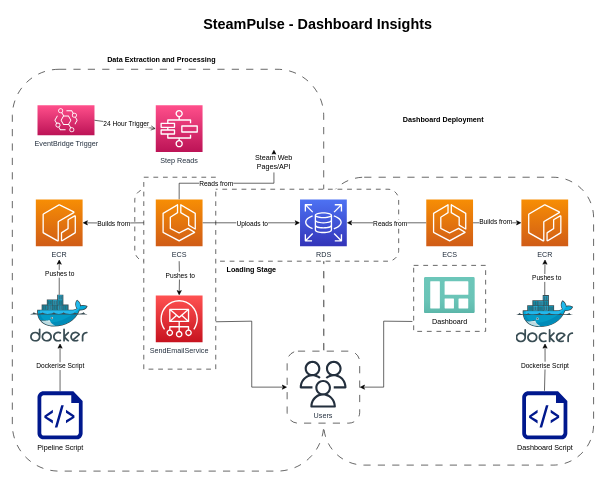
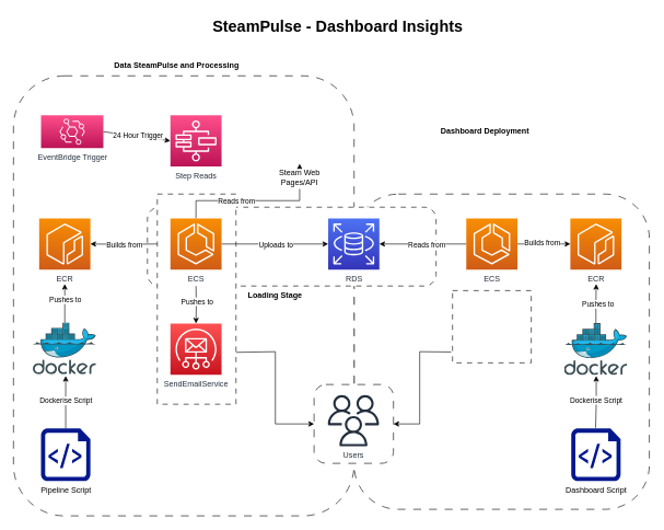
  <mxCell id="0" />
  <mxCell id="1" parent="0" />
  <mxCell id="2" value="" style="rounded=1;whiteSpace=wrap;html=1;dashed=1;dashPattern=12 12;fillColor=default;glass=0;" vertex="1" parent="1"><mxGeometry x="539.2" y="295" width="450" height="480" as="geometry" /></mxCell>
  <mxCell id="3" value="" style="rounded=0;whiteSpace=wrap;html=1;dashed=1;dashPattern=8 8;" vertex="1" parent="1"><mxGeometry x="689.2" y="442" width="120" height="110" as="geometry" /></mxCell>
  <mxCell id="4" value="" style="rounded=1;whiteSpace=wrap;html=1;fillColor=default;dashed=1;dashPattern=12 12;" vertex="1" parent="1"><mxGeometry x="20" y="115" width="519.2" height="670" as="geometry" /></mxCell>
  <mxCell id="5" value="" style="rounded=1;whiteSpace=wrap;html=1;fillColor=default;dashed=1;dashPattern=8 8;glass=0;" vertex="1" parent="1"><mxGeometry x="224.2" y="315" width="440" height="120" as="geometry" /></mxCell>
  <mxCell id="6" value="" style="rounded=0;whiteSpace=wrap;html=1;strokeWidth=1;perimeterSpacing=10;dashed=1;fillColor=default;glass=0;shadow=0;dashPattern=8 8;" vertex="1" parent="1"><mxGeometry x="239.2" y="295" width="120" height="320" as="geometry" /></mxCell>
  <mxCell id="7" value="EventBridge Trigger" style="sketch=0;points=[[0,0,0],[0.25,0,0],[0.5,0,0],[0.75,0,0],[1,0,0],[0,1,0],[0.25,1,0],[0.5,1,0],[0.75,1,0],[1,1,0],[0,0.25,0],[0,0.5,0],[0,0.75,0],[1,0.25,0],[1,0.5,0],[1,0.75,0]];outlineConnect=0;fontColor=#232F3E;gradientColor=#FF4F8B;gradientDirection=north;fillColor=#BC1356;strokeColor=#ffffff;dashed=0;verticalLabelPosition=bottom;verticalAlign=top;align=center;html=1;fontSize=12;fontStyle=0;aspect=fixed;shape=mxgraph.aws4.resourceIcon;resIcon=mxgraph.aws4.eventbridge;" vertex="1" parent="1"><mxGeometry x="62" y="175" width="95" height="50" as="geometry" /></mxCell>
- <mxCell id="8" value="" style="endArrow=open;html=1;rounded=0;exitX=1;exitY=0.5;exitDx=0;exitDy=0;exitPerimeter=0;entryX=0;entryY=0.5;entryDx=0;entryDy=0;entryPerimeter=0;" edge="1" parent="1" source="7" target="10"><mxGeometry width="50" height="50" relative="1" as="geometry"><mxPoint x="519.2" y="594" as="sourcePoint" /><mxPoint x="299.2" y="214" as="targetPoint" /></mxGeometry></mxCell>
+ <mxCell id="8" value="" style="endArrow=classic;html=1;rounded=0;exitX=1;exitY=0.5;exitDx=0;exitDy=0;exitPerimeter=0;entryX=0;entryY=0.5;entryDx=0;entryDy=0;entryPerimeter=0;" edge="1" parent="1" source="7" target="10"><mxGeometry width="50" height="50" relative="1" as="geometry"><mxPoint x="519.2" y="594" as="sourcePoint" /><mxPoint x="299.2" y="214" as="targetPoint" /></mxGeometry></mxCell>
  <mxCell id="9" value="24 Hour Trigger" style="edgeLabel;html=1;align=center;verticalAlign=middle;resizable=0;points=[];" vertex="1" connectable="0" parent="8"><mxGeometry x="-0.171" y="-1" relative="1" as="geometry"><mxPoint x="10" y="-1" as="offset" /></mxGeometry></mxCell>
  <mxCell id="10" value="Step Reads" style="sketch=0;points=[[0,0,0],[0.25,0,0],[0.5,0,0],[0.75,0,0],[1,0,0],[0,1,0],[0.25,1,0],[0.5,1,0],[0.75,1,0],[1,1,0],[0,0.25,0],[0,0.5,0],[0,0.75,0],[1,0.25,0],[1,0.5,0],[1,0.75,0]];outlineConnect=0;fontColor=#232F3E;gradientColor=#FF4F8B;gradientDirection=north;fillColor=#BC1356;strokeColor=#ffffff;dashed=0;verticalLabelPosition=bottom;verticalAlign=top;align=center;html=1;fontSize=12;fontStyle=0;aspect=fixed;shape=mxgraph.aws4.resourceIcon;resIcon=mxgraph.aws4.step_functions;" vertex="1" parent="1"><mxGeometry x="259.2" y="175" width="78" height="78" as="geometry" /></mxCell>
  <mxCell id="11" style="edgeStyle=orthogonalEdgeStyle;rounded=0;orthogonalLoop=1;jettySize=auto;html=1;" edge="1" parent="1" source="13"><mxGeometry relative="1" as="geometry"><mxPoint x="98.2" y="432" as="targetPoint" /></mxGeometry></mxCell>
  <mxCell id="12" value="Pushes to" style="edgeLabel;html=1;align=center;verticalAlign=middle;resizable=0;points=[];" vertex="1" connectable="0" parent="11"><mxGeometry x="0.199" relative="1" as="geometry"><mxPoint as="offset" /></mxGeometry></mxCell>
  <mxCell id="13" value="" style="image;sketch=0;aspect=fixed;html=1;points=[];align=center;fontSize=12;image=img/lib/mscae/Docker.svg;" vertex="1" parent="1"><mxGeometry x="50.03" y="491" width="96.35" height="79" as="geometry" /></mxCell>
- <mxCell id="14" value="&lt;font style=&quot;font-size: 24px;&quot;&gt;SteamPulse - Dashboard Insights&lt;/font&gt;" style="text;html=1;align=center;verticalAlign=middle;resizable=0;points=[];autosize=1;strokeColor=none;fillColor=none;fontStyle=1" vertex="1" parent="1"><mxGeometry x="329.06" y="20" width="400" height="40" as="geometry" /></mxCell>
+ <mxCell id="14" value="&lt;font style=&quot;font-size: 24px;&quot;&gt;SteamPulse - Dashboard Insights&lt;/font&gt;" style="text;html=1;align=center;verticalAlign=middle;resizable=0;points=[];autosize=1;strokeColor=none;fillColor=none;fontStyle=1" vertex="1" parent="1"><mxGeometry x="314.06" y="20" width="400" height="40" as="geometry" /></mxCell>
  <mxCell id="15" style="edgeStyle=orthogonalEdgeStyle;rounded=0;orthogonalLoop=1;jettySize=auto;html=1;" edge="1" parent="1" target="22"><mxGeometry relative="1" as="geometry"><mxPoint x="298.2" y="435" as="sourcePoint" /></mxGeometry></mxCell>
  <mxCell id="16" value="Pushes to" style="edgeLabel;html=1;align=center;verticalAlign=middle;resizable=0;points=[];" vertex="1" connectable="0" parent="15"><mxGeometry x="-0.17" y="1" relative="1" as="geometry"><mxPoint as="offset" /></mxGeometry></mxCell>
  <mxCell id="17" value="" style="edgeStyle=orthogonalEdgeStyle;rounded=0;orthogonalLoop=1;jettySize=auto;html=1;" edge="1" parent="1" source="21" target="30"><mxGeometry relative="1" as="geometry"><mxPoint x="417.2" y="371" as="targetPoint" /><Array as="points"><mxPoint x="298.2" y="305" /><mxPoint x="456.2" y="305" /></Array></mxGeometry></mxCell>
  <mxCell id="18" value="Reads from" style="edgeLabel;html=1;align=center;verticalAlign=middle;resizable=0;points=[];" vertex="1" connectable="0" parent="17"><mxGeometry x="-0.108" y="3" relative="1" as="geometry"><mxPoint x="-19" y="3" as="offset" /></mxGeometry></mxCell>
  <mxCell id="19" value="" style="edgeStyle=orthogonalEdgeStyle;rounded=0;orthogonalLoop=1;jettySize=auto;html=1;" edge="1" parent="1" source="21" target="29"><mxGeometry relative="1" as="geometry"><mxPoint x="417.2" y="371" as="targetPoint" /></mxGeometry></mxCell>
  <mxCell id="20" value="Uploads to" style="edgeLabel;html=1;align=center;verticalAlign=middle;resizable=0;points=[];" vertex="1" connectable="0" parent="19"><mxGeometry x="-0.017" y="-3" relative="1" as="geometry"><mxPoint x="2" y="-3" as="offset" /></mxGeometry></mxCell>
  <mxCell id="21" value="ECS" style="sketch=0;points=[[0,0,0],[0.25,0,0],[0.5,0,0],[0.75,0,0],[1,0,0],[0,1,0],[0.25,1,0],[0.5,1,0],[0.75,1,0],[1,1,0],[0,0.25,0],[0,0.5,0],[0,0.75,0],[1,0.25,0],[1,0.5,0],[1,0.75,0]];outlineConnect=0;fontColor=#232F3E;gradientColor=#F78E04;gradientDirection=north;fillColor=#D05C17;strokeColor=#ffffff;dashed=0;verticalLabelPosition=bottom;verticalAlign=top;align=center;html=1;fontSize=12;fontStyle=0;aspect=fixed;shape=mxgraph.aws4.resourceIcon;resIcon=mxgraph.aws4.ecs;" vertex="1" parent="1"><mxGeometry x="259.2" y="332" width="78" height="78" as="geometry" /></mxCell>
  <mxCell id="22" value="SendEmailService" style="sketch=0;points=[[0,0,0],[0.25,0,0],[0.5,0,0],[0.75,0,0],[1,0,0],[0,1,0],[0.25,1,0],[0.5,1,0],[0.75,1,0],[1,1,0],[0,0.25,0],[0,0.5,0],[0,0.75,0],[1,0.25,0],[1,0.5,0],[1,0.75,0]];outlineConnect=0;fontColor=#232F3E;gradientColor=#FF5252;gradientDirection=north;fillColor=#C7131F;strokeColor=#ffffff;dashed=0;verticalLabelPosition=bottom;verticalAlign=top;align=center;html=1;fontSize=12;fontStyle=0;aspect=fixed;shape=mxgraph.aws4.resourceIcon;resIcon=mxgraph.aws4.simple_email_service;" vertex="1" parent="1"><mxGeometry x="259.2" y="492" width="78" height="78" as="geometry" /></mxCell>
  <mxCell id="23" value="" style="edgeStyle=orthogonalEdgeStyle;rounded=0;orthogonalLoop=1;jettySize=auto;html=1;entryX=1;entryY=0.5;entryDx=0;entryDy=0;entryPerimeter=0;" edge="1" parent="1" target="25"><mxGeometry relative="1" as="geometry"><mxPoint x="239.2" y="371" as="sourcePoint" /><mxPoint x="159.2" y="412" as="targetPoint" /><Array as="points" /></mxGeometry></mxCell>
  <mxCell id="24" value="Builds from" style="edgeLabel;html=1;align=center;verticalAlign=middle;resizable=0;points=[];" vertex="1" connectable="0" parent="23"><mxGeometry x="-0.148" y="-1" relative="1" as="geometry"><mxPoint x="-7" y="1" as="offset" /></mxGeometry></mxCell>
  <mxCell id="25" value="ECR" style="sketch=0;points=[[0,0,0],[0.25,0,0],[0.5,0,0],[0.75,0,0],[1,0,0],[0,1,0],[0.25,1,0],[0.5,1,0],[0.75,1,0],[1,1,0],[0,0.25,0],[0,0.5,0],[0,0.75,0],[1,0.25,0],[1,0.5,0],[1,0.75,0]];outlineConnect=0;fontColor=#232F3E;gradientColor=#F78E04;gradientDirection=north;fillColor=#D05C17;strokeColor=#ffffff;dashed=0;verticalLabelPosition=bottom;verticalAlign=top;align=center;html=1;fontSize=12;fontStyle=0;aspect=fixed;shape=mxgraph.aws4.resourceIcon;resIcon=mxgraph.aws4.ecr;" vertex="1" parent="1"><mxGeometry x="59.2" y="332" width="78" height="78" as="geometry" /></mxCell>
  <mxCell id="26" style="edgeStyle=orthogonalEdgeStyle;rounded=0;orthogonalLoop=1;jettySize=auto;html=1;" edge="1" parent="1" source="28"><mxGeometry relative="1" as="geometry"><mxPoint x="99.6" y="572" as="targetPoint" /></mxGeometry></mxCell>
  <mxCell id="27" value="Dockerise Script" style="edgeLabel;html=1;align=center;verticalAlign=middle;resizable=0;points=[];" vertex="1" connectable="0" parent="26"><mxGeometry x="0.077" y="1" relative="1" as="geometry"><mxPoint as="offset" /></mxGeometry></mxCell>
  <mxCell id="28" value="Pipeline Script" style="sketch=0;aspect=fixed;pointerEvents=1;shadow=0;dashed=0;html=1;strokeColor=none;labelPosition=center;verticalLabelPosition=bottom;verticalAlign=top;align=center;fillColor=#00188D;shape=mxgraph.azure.script_file" vertex="1" parent="1"><mxGeometry x="62" y="652" width="75.2" height="80" as="geometry" /></mxCell>
  <mxCell id="29" value="RDS" style="sketch=0;points=[[0,0,0],[0.25,0,0],[0.5,0,0],[0.75,0,0],[1,0,0],[0,1,0],[0.25,1,0],[0.5,1,0],[0.75,1,0],[1,1,0],[0,0.25,0],[0,0.5,0],[0,0.75,0],[1,0.25,0],[1,0.5,0],[1,0.75,0]];outlineConnect=0;fontColor=#232F3E;gradientColor=#4D72F3;gradientDirection=north;fillColor=#3334B9;strokeColor=#ffffff;dashed=0;verticalLabelPosition=bottom;verticalAlign=top;align=center;html=1;fontSize=12;fontStyle=0;aspect=fixed;shape=mxgraph.aws4.resourceIcon;resIcon=mxgraph.aws4.rds;" vertex="1" parent="1"><mxGeometry x="499.7" y="332" width="78" height="78" as="geometry" /></mxCell>
  <mxCell id="30" value="Steam Web&#10;Pages/API" style="shape=image;verticalLabelPosition=bottom;labelBackgroundColor=default;verticalAlign=top;aspect=fixed;imageAspect=0;image=https://cdn.freebiesupply.com/images/large/2x/steam-logo-transparent.png;" vertex="1" parent="1"><mxGeometry x="419.2" y="175" width="74.06" height="74" as="geometry" /></mxCell>
  <mxCell id="31" value="" style="edgeStyle=orthogonalEdgeStyle;rounded=0;orthogonalLoop=1;jettySize=auto;html=1;" edge="1" parent="1" source="33"><mxGeometry relative="1" as="geometry"><mxPoint x="908.2" y="432" as="targetPoint" /></mxGeometry></mxCell>
  <mxCell id="32" value="Pushes to" style="edgeLabel;html=1;align=center;verticalAlign=middle;resizable=0;points=[];" vertex="1" connectable="0" parent="31"><mxGeometry x="-0.001" y="-2" relative="1" as="geometry"><mxPoint as="offset" /></mxGeometry></mxCell>
  <mxCell id="33" value="" style="image;sketch=0;aspect=fixed;html=1;points=[];align=center;fontSize=12;image=img/lib/mscae/Docker.svg;" vertex="1" parent="1"><mxGeometry x="859.62" y="492" width="96.35" height="79" as="geometry" /></mxCell>
  <mxCell id="34" value="ECR" style="sketch=0;points=[[0,0,0],[0.25,0,0],[0.5,0,0],[0.75,0,0],[1,0,0],[0,1,0],[0.25,1,0],[0.5,1,0],[0.75,1,0],[1,1,0],[0,0.25,0],[0,0.5,0],[0,0.75,0],[1,0.25,0],[1,0.5,0],[1,0.75,0]];outlineConnect=0;fontColor=#232F3E;gradientColor=#F78E04;gradientDirection=north;fillColor=#D05C17;strokeColor=#ffffff;dashed=0;verticalLabelPosition=bottom;verticalAlign=top;align=center;html=1;fontSize=12;fontStyle=0;aspect=fixed;shape=mxgraph.aws4.resourceIcon;resIcon=mxgraph.aws4.ecr;" vertex="1" parent="1"><mxGeometry x="868.8" y="332" width="78" height="78" as="geometry" /></mxCell>
  <mxCell id="35" value="Dashboard Script" style="sketch=0;aspect=fixed;pointerEvents=1;shadow=0;dashed=0;html=1;strokeColor=none;labelPosition=center;verticalLabelPosition=bottom;verticalAlign=top;align=center;fillColor=#00188D;shape=mxgraph.azure.script_file" vertex="1" parent="1"><mxGeometry x="870.2" y="652" width="75.2" height="80" as="geometry" /></mxCell>
  <mxCell id="36" value="" style="edgeStyle=orthogonalEdgeStyle;rounded=0;orthogonalLoop=1;jettySize=auto;html=1;" edge="1" parent="1" source="40" target="34"><mxGeometry relative="1" as="geometry" /></mxCell>
  <mxCell id="37" value="Builds from" style="edgeLabel;html=1;align=center;verticalAlign=middle;resizable=0;points=[];" vertex="1" connectable="0" parent="36"><mxGeometry x="-0.074" y="2" relative="1" as="geometry"><mxPoint as="offset" /></mxGeometry></mxCell>
  <mxCell id="38" value="" style="edgeStyle=orthogonalEdgeStyle;rounded=0;orthogonalLoop=1;jettySize=auto;html=1;" edge="1" parent="1" source="40" target="29"><mxGeometry relative="1" as="geometry" /></mxCell>
  <mxCell id="39" value="Reads from" style="edgeLabel;html=1;align=center;verticalAlign=middle;resizable=0;points=[];" vertex="1" connectable="0" parent="38"><mxGeometry x="0.155" relative="1" as="geometry"><mxPoint x="16" as="offset" /></mxGeometry></mxCell>
  <mxCell id="40" value="ECS" style="sketch=0;points=[[0,0,0],[0.25,0,0],[0.5,0,0],[0.75,0,0],[1,0,0],[0,1,0],[0.25,1,0],[0.5,1,0],[0.75,1,0],[1,1,0],[0,0.25,0],[0,0.5,0],[0,0.75,0],[1,0.25,0],[1,0.5,0],[1,0.75,0]];outlineConnect=0;fontColor=#232F3E;gradientColor=#F78E04;gradientDirection=north;fillColor=#D05C17;strokeColor=#ffffff;dashed=0;verticalLabelPosition=bottom;verticalAlign=top;align=center;html=1;fontSize=12;fontStyle=0;aspect=fixed;shape=mxgraph.aws4.resourceIcon;resIcon=mxgraph.aws4.ecs;" vertex="1" parent="1"><mxGeometry x="710.2" y="332" width="78" height="78" as="geometry" /></mxCell>
- <mxCell id="41" value="Dashboard" style="image;aspect=fixed;html=1;points=[];align=center;fontSize=12;image=img/lib/azure2/general/Dashboard.svg;" vertex="1" parent="1"><mxGeometry x="706.7" y="462" width="85" height="60" as="geometry" /></mxCell>
- <mxCell id="42" value="Data Extraction and Processing" style="text;strokeColor=none;align=center;fillColor=none;html=1;verticalAlign=middle;whiteSpace=wrap;rounded=0;fontStyle=1" vertex="1" parent="1"><mxGeometry x="169.2" y="85" width="200" height="30" as="geometry" /></mxCell>
+ <mxCell id="42" value="Data SteamPulse and Processing" style="text;strokeColor=none;align=center;fillColor=none;html=1;verticalAlign=middle;whiteSpace=wrap;rounded=0;fontStyle=1" vertex="1" parent="1"><mxGeometry x="169.2" y="85" width="200" height="30" as="geometry" /></mxCell>
  <mxCell id="43" value="Loading Stage" style="text;strokeColor=none;align=center;fillColor=none;html=1;verticalAlign=middle;whiteSpace=wrap;rounded=0;fontStyle=1" vertex="1" parent="1"><mxGeometry x="319.2" y="435" width="200" height="30" as="geometry" /></mxCell>
  <mxCell id="44" style="edgeStyle=orthogonalEdgeStyle;rounded=0;orthogonalLoop=1;jettySize=auto;html=1;" edge="1" parent="1"><mxGeometry relative="1" as="geometry"><mxPoint x="908.2" y="572" as="targetPoint" /><mxPoint x="907.32" y="651" as="sourcePoint" /><Array as="points"><mxPoint x="908.32" y="651" /><mxPoint x="908.32" y="611" /></Array></mxGeometry></mxCell>
  <mxCell id="45" value="Dockerise Script" style="edgeLabel;html=1;align=center;verticalAlign=middle;resizable=0;points=[];" vertex="1" connectable="0" parent="44"><mxGeometry x="0.077" y="1" relative="1" as="geometry"><mxPoint as="offset" /></mxGeometry></mxCell>
  <mxCell id="46" value="" style="rounded=1;whiteSpace=wrap;html=1;dashed=1;dashPattern=12 12;glass=0;" vertex="1" parent="1"><mxGeometry x="478.2" y="585" width="121" height="120" as="geometry" /></mxCell>
  <mxCell id="47" value="Users" style="sketch=0;outlineConnect=0;fontColor=#232F3E;gradientColor=none;fillColor=#232F3D;strokeColor=none;dashed=0;verticalLabelPosition=bottom;verticalAlign=top;align=center;html=1;fontSize=12;fontStyle=0;aspect=fixed;pointerEvents=1;shape=mxgraph.aws4.users;" vertex="1" parent="1"><mxGeometry x="499.2" y="601" width="78" height="78" as="geometry" /></mxCell>
  <mxCell id="48" value="" style="endArrow=none;startArrow=classic;html=1;rounded=0;exitX=1;exitY=0.5;exitDx=0;exitDy=0;entryX=-0.018;entryY=0.85;entryDx=0;entryDy=0;entryPerimeter=0;endFill=0;" edge="1" parent="1" source="46" target="3"><mxGeometry width="50" height="50" relative="1" as="geometry"><mxPoint x="699.2" y="601" as="sourcePoint" /><mxPoint x="749.2" y="551" as="targetPoint" /><Array as="points"><mxPoint x="639.2" y="645" /><mxPoint x="639.2" y="535" /></Array></mxGeometry></mxCell>
  <mxCell id="49" value="" style="endArrow=classic;startArrow=none;html=1;rounded=0;exitX=1;exitY=0.5;exitDx=0;exitDy=0;entryX=0;entryY=0.5;entryDx=0;entryDy=0;startFill=0;" edge="1" parent="1" target="46"><mxGeometry width="50" height="50" relative="1" as="geometry"><mxPoint x="359.2" y="536" as="sourcePoint" /><mxPoint x="509.2" y="442" as="targetPoint" /><Array as="points"><mxPoint x="419.2" y="535" /><mxPoint x="419.2" y="645" /></Array></mxGeometry></mxCell>
  <mxCell id="50" value="Dashboard Deployment" style="text;strokeColor=none;align=center;fillColor=none;html=1;verticalAlign=middle;whiteSpace=wrap;rounded=0;fontStyle=1" vertex="1" parent="1"><mxGeometry x="639.2" y="185" width="200" height="30" as="geometry" /></mxCell>
